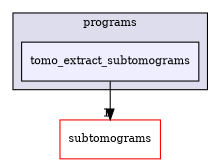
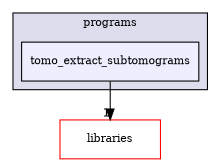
  digraph {
    compound=true
    fontname="DejaVu Serif"
    node [fontname="DejaVu Serif" fontsize=10 shape=box style=filled]
    n1 [fillcolor="#eeeeff" label=tomo_extract_subtomograms pencolor=black]
-   n2 [color=red fillcolor=white label=subtomograms]
+   n2 [color=red fillcolor=white label=libraries]
    subgraph cluster_1 {
      bgcolor="#ddddee"
      fontsize=10
      label=programs
      pencolor=black
      n1
    }
    n1 -> n2 [headlabel=1 labeldistance=1.5 labelfontname=Helvetica labelfontsize=10 fontname="DejaVu Serif"]
  }
